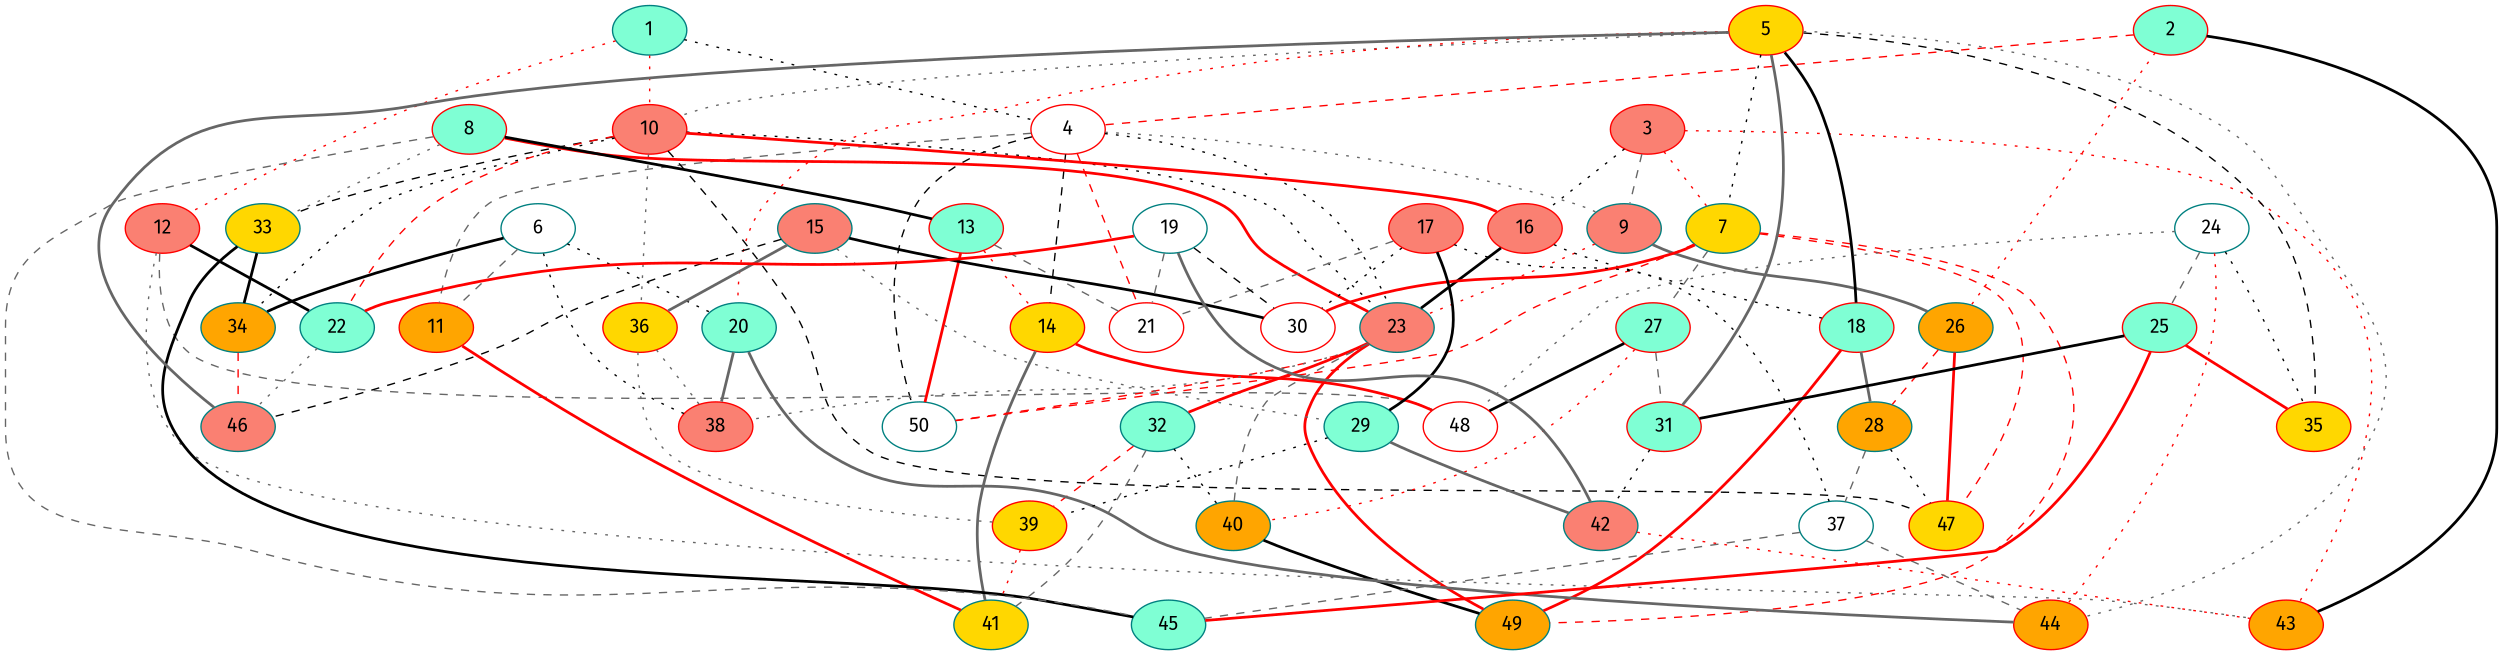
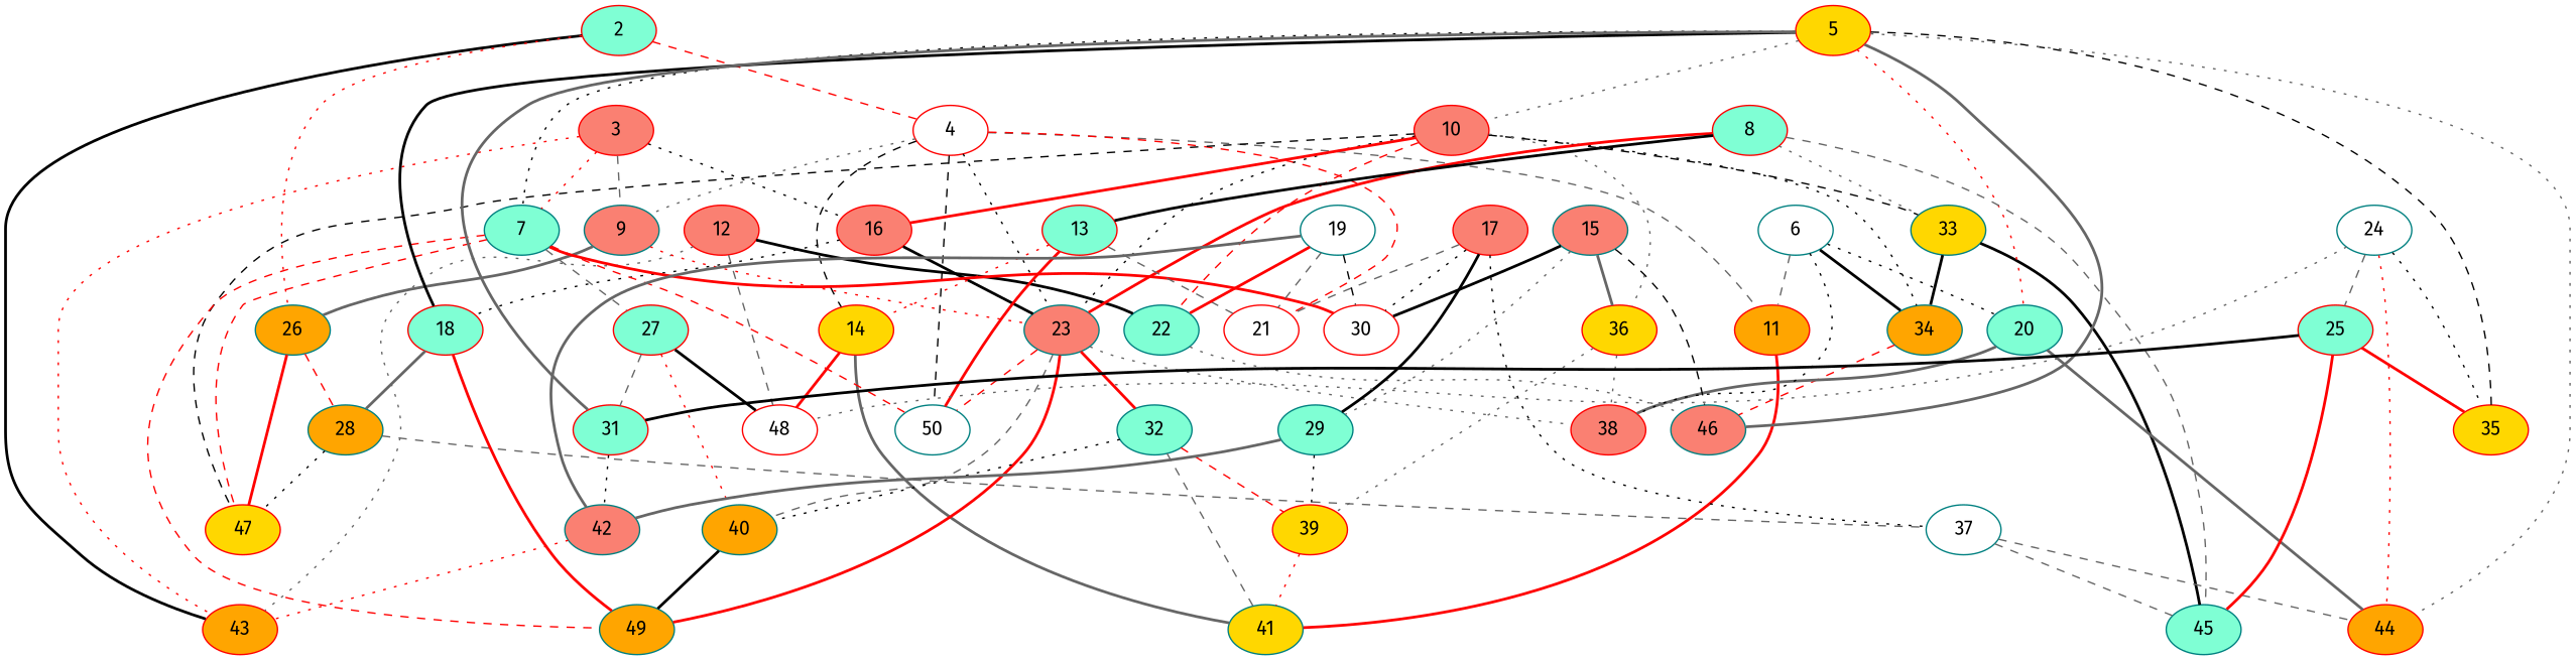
  graph {
    fontname="Fira Sans"
    node [color=red fillcolor=aquamarine fontname="Fira Sans" style=filled]
    edge [color=gray40 fontname="Fira Sans" style=dotted weight=1.0]
-   1 [color=teal]
    4 [fillcolor=white]
    10 [fillcolor=salmon]
    12 [fillcolor=salmon]
    9 [color=teal fillcolor=salmon]
    11 [fillcolor=orange]
    14 [fillcolor=gold]
    21 [fillcolor=white]
    23 [color=teal fillcolor=salmon]
    50 [color=teal fillcolor=white]
    16 [fillcolor=salmon]
    34 [color=teal fillcolor=orange]
    47 [fillcolor=gold]
    33 [color=teal fillcolor=gold]
    22 [color=teal]
    36 [fillcolor=gold]
    43 [fillcolor=orange]
    48 [fillcolor=white]
    2
    26 [color=teal fillcolor=orange]
    28 [color=teal fillcolor=orange]
    3 [fillcolor=salmon]
-   7 [color=teal fillcolor=gold]
+   7 [color=teal]
    27
    30 [fillcolor=white]
    49 [color=teal fillcolor=orange]
    18
    41 [color=teal fillcolor=gold]
    38 [fillcolor=salmon]
    32 [color=teal]
    40 [color=teal fillcolor=orange]
    5 [fillcolor=gold]
    20 [color=teal]
    31
    35 [fillcolor=gold]
    44 [fillcolor=orange]
    46 [color=teal fillcolor=salmon]
    42 [color=teal fillcolor=salmon]
    6 [color=teal fillcolor=white]
    8
    13
    45 [color=teal]
    39 [fillcolor=gold]
    15 [color=teal fillcolor=salmon]
    29 [color=teal]
    17 [fillcolor=salmon]
    37 [color=teal fillcolor=white]
    19 [color=teal fillcolor=white]
    24 [color=teal fillcolor=white]
    25
-   1 -- 4 [color=black]
-   1 -- 10 [color=red weight=2.0]
-   1 -- 12 [color=red]
    4 -- 9
    4 -- 11 [style=dashed weight=2.0]
    4 -- 14 [color=black style=dashed]
    4 -- 21 [color=red style=dashed]
    4 -- 23 [color=black]
    4 -- 50 [color=black style=dashed]
    10 -- 23 [color=black]
    10 -- 16 [color=red style=bold]
    10 -- 34 [color=black]
    10 -- 47 [color=black style=dashed]
    10 -- 33 [color=black style=dashed]
    10 -- 22 [color=red style=dashed]
    10 -- 36
    12 -- 22 [color=black style=bold]
    12 -- 43
    12 -- 48 [style=dashed]
    9 -- 23 [color=red]
    9 -- 26 [style=bold]
    11 -- 41 [color=red style=bold]
    14 -- 48 [color=red style=bold]
    14 -- 41 [style=bold]
    23 -- 50 [color=red style=dashed]
    23 -- 49 [color=red style=bold]
    23 -- 38
    23 -- 32 [color=red style=bold]
    23 -- 40 [style=dashed]
    16 -- 23 [color=black style=bold]
    16 -- 18 [color=black]
    34 -- 46 [color=red style=dashed]
    33 -- 34 [color=black style=bold]
    33 -- 45 [color=black style=bold]
    22 -- 46
    36 -- 38
    36 -- 39
    2 -- 4 [color=red style=dashed weight=2.0]
    2 -- 43 [color=black style=bold]
    2 -- 26 [color=red]
    26 -- 47 [color=red style=bold]
    26 -- 28 [color=red style=dashed]
    28 -- 47 [color=black]
    28 -- 37 [style=dashed]
    3 -- 9 [style=dashed]
    3 -- 16 [color=black]
    3 -- 43 [color=red]
    3 -- 7 [color=red]
    7 -- 50 [color=red style=dashed]
    7 -- 47 [color=red style=dashed]
    7 -- 27 [style=dashed]
    7 -- 30 [color=red style=bold]
    7 -- 49 [color=red style=dashed]
    27 -- 48 [color=black style=bold]
    27 -- 40 [color=red]
    27 -- 31 [style=dashed]
    18 -- 28 [style=bold]
    18 -- 49 [color=red style=bold]
    32 -- 41 [style=dashed]
    32 -- 40 [color=black]
    32 -- 39 [color=red style=dashed]
    40 -- 49 [color=black style=bold]
    5 -- 10
    5 -- 7 [color=black weight=2.0]
    5 -- 18 [color=black style=bold]
    5 -- 20 [color=red]
    5 -- 31 [style=bold]
    5 -- 35 [color=black style=dashed weight=2.0]
    5 -- 44
    5 -- 46 [style=bold]
    20 -- 38 [style=bold]
    20 -- 44 [style=bold]
    31 -- 42 [color=black]
    42 -- 43 [color=red]
    6 -- 11 [style=dashed]
    6 -- 34 [color=black style=bold]
    6 -- 38 [color=black]
    6 -- 20 [color=black]
    8 -- 23 [color=red style=bold]
    8 -- 33
    8 -- 13 [color=black style=bold]
    8 -- 45 [style=dashed]
    13 -- 14 [color=red]
    13 -- 21 [style=dashed]
    13 -- 50 [color=red style=bold]
    39 -- 41 [color=red]
    15 -- 36 [style=bold]
    15 -- 30 [color=black style=bold]
    15 -- 46 [color=black style=dashed]
    15 -- 29
    29 -- 42 [style=bold]
    29 -- 39 [color=black]
    17 -- 21 [style=dashed]
    17 -- 30 [color=black]
    17 -- 29 [color=black style=bold]
    17 -- 37 [color=black]
    37 -- 44 [style=dashed]
    37 -- 45 [style=dashed]
    19 -- 21 [style=dashed]
    19 -- 22 [color=red style=bold]
    19 -- 30 [color=black style=dashed]
    19 -- 42 [style=bold]
    24 -- 48
    24 -- 35 [color=black]
    24 -- 44 [color=red]
    24 -- 25 [style=dashed]
    25 -- 31 [color=black style=bold]
    25 -- 35 [color=red style=bold]
    25 -- 45 [color=red style=bold]
  }
